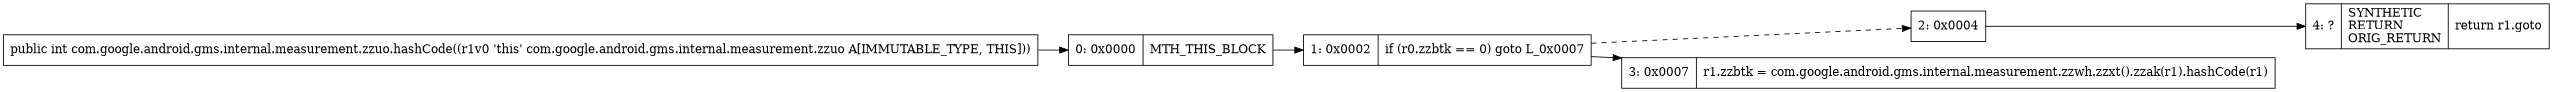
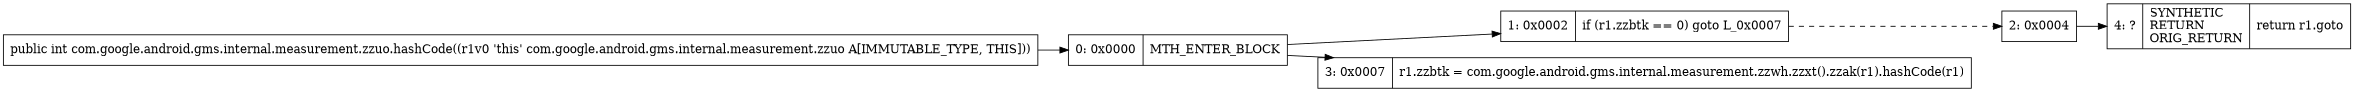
  digraph {
    rankdir=LR
    node [shape=record]
-   n1 [label="{0\:\ 0x0000|MTH_THIS_BLOCK\l}"]
-   n2 [label="{1\:\ 0x0002|if (r0.zzbtk == 0) goto L_0x0007\l}"]
+   n1 [label="{0\:\ 0x0000|MTH_ENTER_BLOCK\l}"]
+   n2 [label="{1\:\ 0x0002|if (r1.zzbtk == 0) goto L_0x0007\l}"]
    n3 [label="{2\:\ 0x0004}"]
    n4 [label="{3\:\ 0x0007|r1.zzbtk = com.google.android.gms.internal.measurement.zzwh.zzxt().zzak(r1).hashCode(r1)\l}"]
    n5 [label="{4\:\ ?|SYNTHETIC\lRETURN\lORIG_RETURN\l|return r1.goto\l}"]
    n6 [label="{public int com.google.android.gms.internal.measurement.zzuo.hashCode((r1v0 'this' com.google.android.gms.internal.measurement.zzuo A[IMMUTABLE_TYPE, THIS])) }"]
    n1 -> n2
    n2 -> n3 [style=dashed]
-   n2 -> n4
+   n1 -> n4
    n3 -> n5
    n6 -> n1
  }
